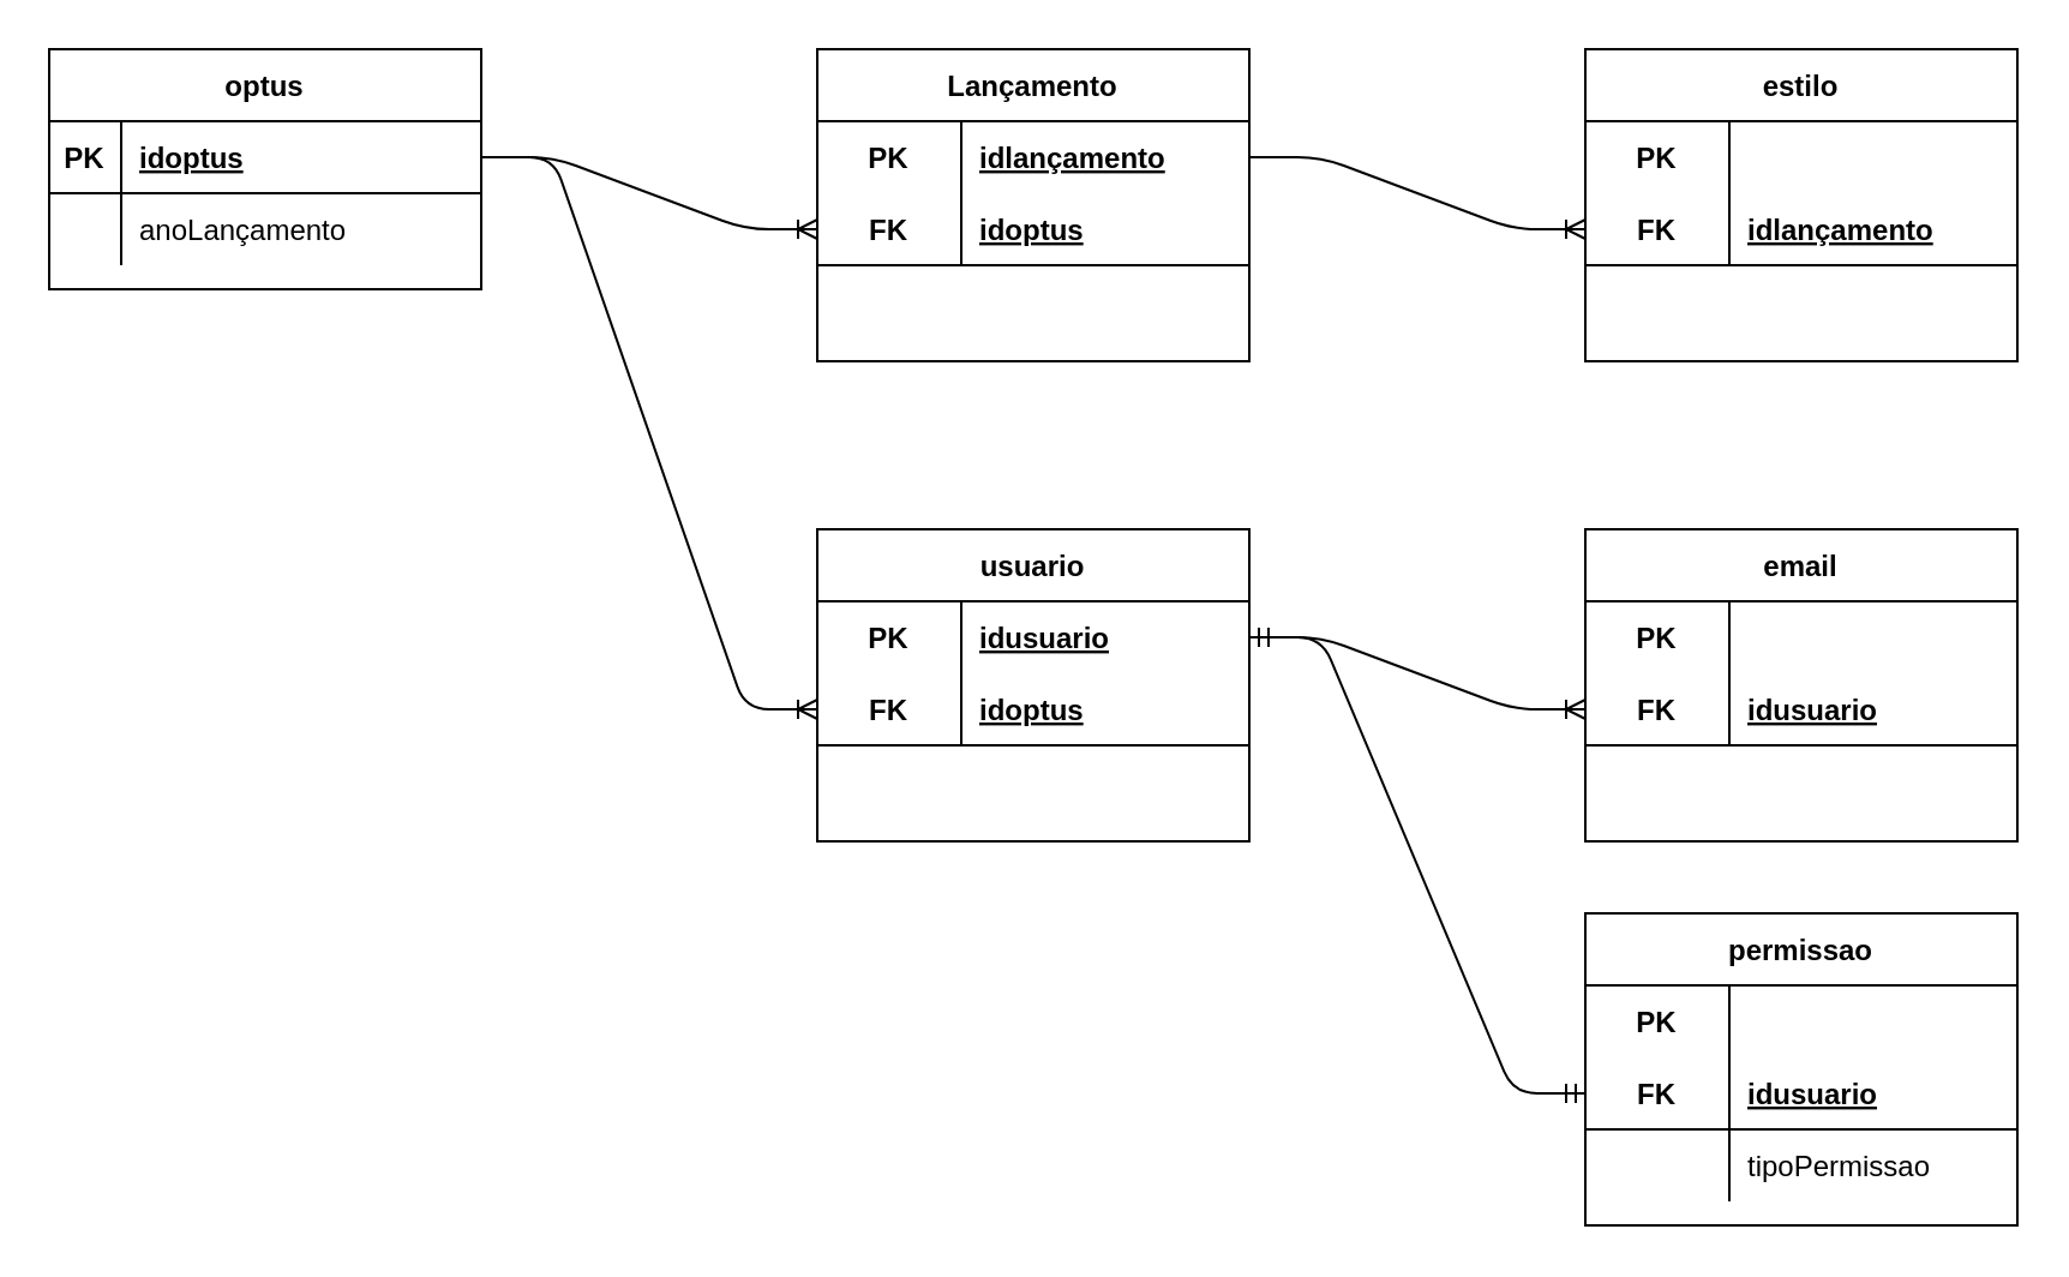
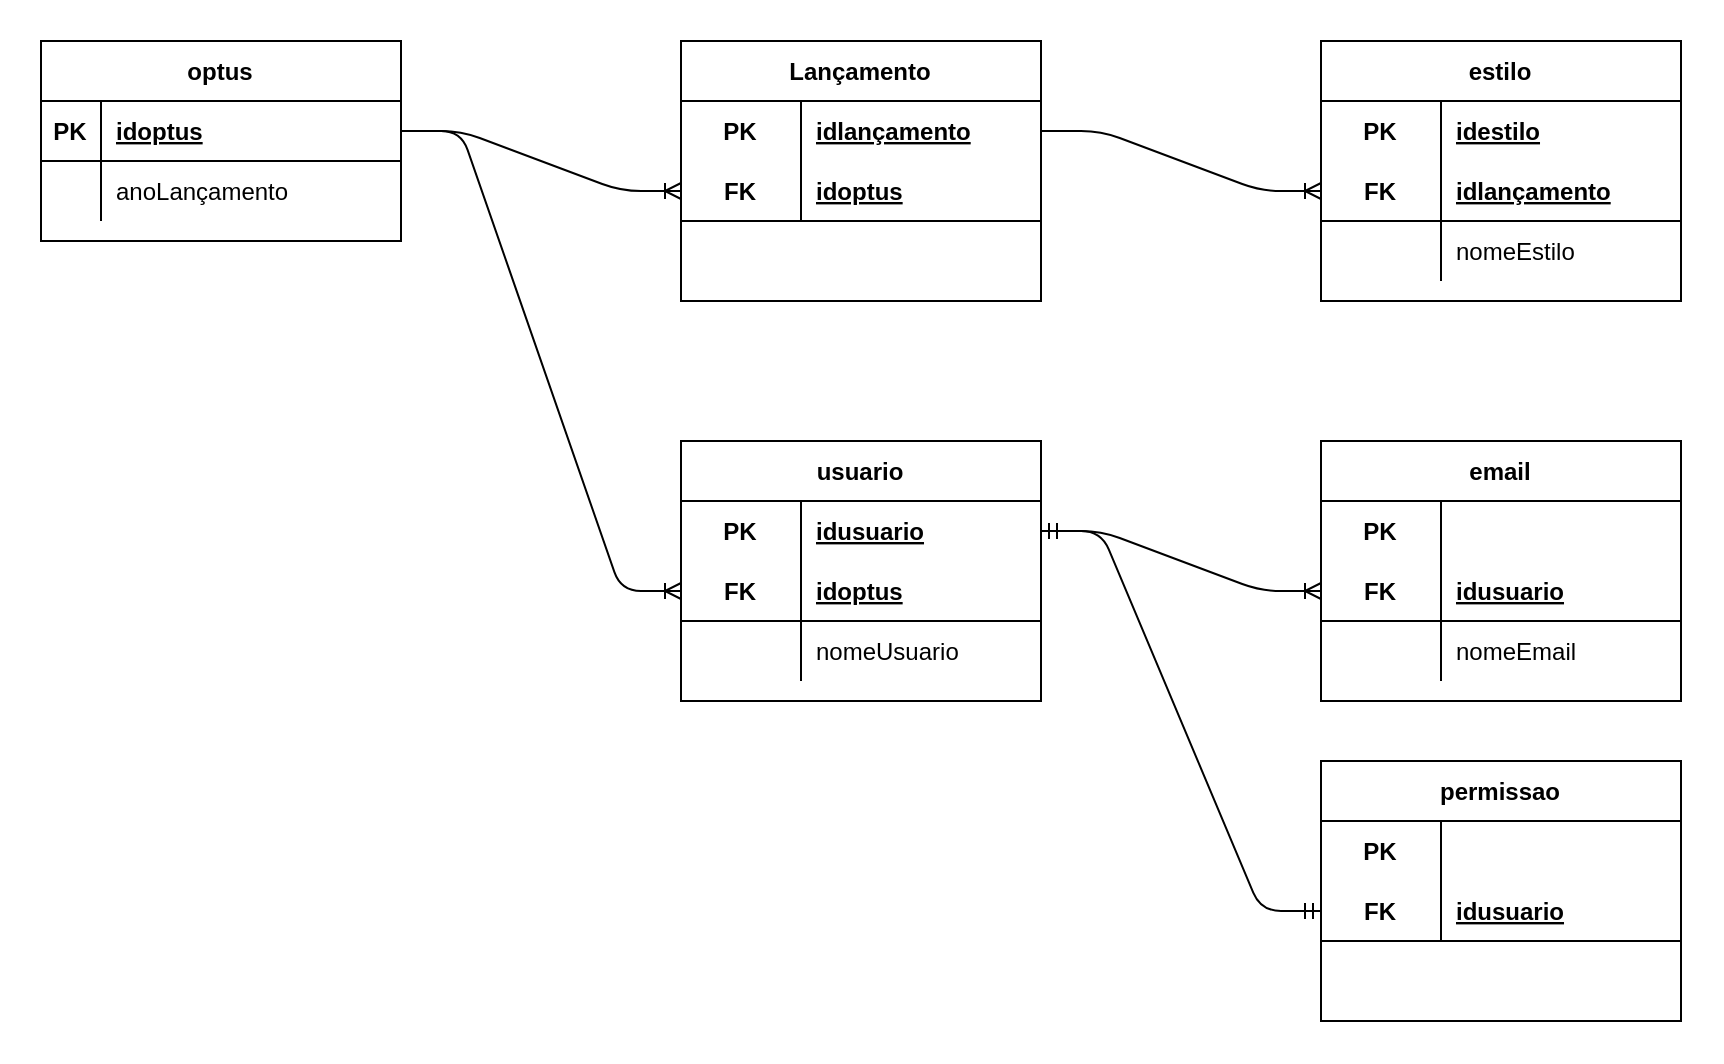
  <mxCell id="0" />
  <mxCell id="1" parent="0" />
  <mxCell id="2" value="optus" style="shape=table;startSize=30;container=1;collapsible=1;childLayout=tableLayout;fixedRows=1;rowLines=0;fontStyle=1;align=center;resizeLast=1;" vertex="1" parent="1"><mxGeometry x="20" y="20" width="180" height="100" as="geometry" /></mxCell>
  <mxCell id="3" value="" style="shape=partialRectangle;collapsible=0;dropTarget=0;pointerEvents=0;fillColor=none;top=0;left=0;bottom=1;right=0;points=[[0,0.5],[1,0.5]];portConstraint=eastwest;" vertex="1" parent="2"><mxGeometry y="30" width="180" height="30" as="geometry" /></mxCell>
  <mxCell id="4" value="PK" style="shape=partialRectangle;connectable=0;fillColor=none;top=0;left=0;bottom=0;right=0;fontStyle=1;overflow=hidden;" vertex="1" parent="3"><mxGeometry width="30" height="30" as="geometry" /></mxCell>
  <mxCell id="5" value="idoptus" style="shape=partialRectangle;connectable=0;fillColor=none;top=0;left=0;bottom=0;right=0;align=left;spacingLeft=6;fontStyle=5;overflow=hidden;" vertex="1" parent="3"><mxGeometry x="30" width="150" height="30" as="geometry" /></mxCell>
  <mxCell id="6" value="" style="shape=partialRectangle;collapsible=0;dropTarget=0;pointerEvents=0;fillColor=none;top=0;left=0;bottom=0;right=0;points=[[0,0.5],[1,0.5]];portConstraint=eastwest;" vertex="1" parent="2"><mxGeometry y="60" width="180" height="30" as="geometry" /></mxCell>
  <mxCell id="7" value="" style="shape=partialRectangle;connectable=0;fillColor=none;top=0;left=0;bottom=0;right=0;editable=1;overflow=hidden;" vertex="1" parent="6"><mxGeometry width="30" height="30" as="geometry" /></mxCell>
  <mxCell id="8" value="anoLançamento" style="shape=partialRectangle;connectable=0;fillColor=none;top=0;left=0;bottom=0;right=0;align=left;spacingLeft=6;overflow=hidden;" vertex="1" parent="6"><mxGeometry x="30" width="150" height="30" as="geometry" /></mxCell>
  <mxCell id="9" value="Lançamento" style="shape=table;startSize=30;container=1;collapsible=1;childLayout=tableLayout;fixedRows=1;rowLines=0;fontStyle=1;align=center;resizeLast=1;" vertex="1" parent="1"><mxGeometry x="340" y="20" width="180" height="130" as="geometry" /></mxCell>
  <mxCell id="10" value="" style="shape=partialRectangle;collapsible=0;dropTarget=0;pointerEvents=0;fillColor=none;top=0;left=0;bottom=0;right=0;points=[[0,0.5],[1,0.5]];portConstraint=eastwest;" vertex="1" parent="9"><mxGeometry y="30" width="180" height="30" as="geometry" /></mxCell>
  <mxCell id="11" value="PK" style="shape=partialRectangle;connectable=0;fillColor=none;top=0;left=0;bottom=0;right=0;fontStyle=1;overflow=hidden;" vertex="1" parent="10"><mxGeometry width="60" height="30" as="geometry" /></mxCell>
  <mxCell id="12" value="idlançamento" style="shape=partialRectangle;connectable=0;fillColor=none;top=0;left=0;bottom=0;right=0;align=left;spacingLeft=6;fontStyle=5;overflow=hidden;" vertex="1" parent="10"><mxGeometry x="60" width="120" height="30" as="geometry" /></mxCell>
  <mxCell id="13" value="" style="shape=partialRectangle;collapsible=0;dropTarget=0;pointerEvents=0;fillColor=none;top=0;left=0;bottom=1;right=0;points=[[0,0.5],[1,0.5]];portConstraint=eastwest;" vertex="1" parent="9"><mxGeometry y="60" width="180" height="30" as="geometry" /></mxCell>
  <mxCell id="14" value="FK" style="shape=partialRectangle;connectable=0;fillColor=none;top=0;left=0;bottom=0;right=0;fontStyle=1;overflow=hidden;" vertex="1" parent="13"><mxGeometry width="60" height="30" as="geometry" /></mxCell>
  <mxCell id="15" value="idoptus" style="shape=partialRectangle;connectable=0;fillColor=none;top=0;left=0;bottom=0;right=0;align=left;spacingLeft=6;fontStyle=5;overflow=hidden;" vertex="1" parent="13"><mxGeometry x="60" width="120" height="30" as="geometry" /></mxCell>
  <mxCell id="16" value="" style="shape=partialRectangle;collapsible=0;dropTarget=0;pointerEvents=0;fillColor=none;top=0;left=0;bottom=0;right=0;points=[[0,0.5],[1,0.5]];portConstraint=eastwest;" vertex="1" parent="9"><mxGeometry y="90" width="180" height="30" as="geometry" /></mxCell>
  <mxCell id="17" value="" style="shape=partialRectangle;connectable=0;fillColor=none;top=0;left=0;bottom=0;right=0;editable=1;overflow=hidden;" vertex="1" parent="16"><mxGeometry width="60" height="30" as="geometry" /></mxCell>
  <mxCell id="18" value="" style="edgeStyle=entityRelationEdgeStyle;fontSize=12;html=1;endArrow=ERoneToMany;" edge="1" parent="1" source="3" target="13"><mxGeometry width="100" height="100" relative="1" as="geometry"><mxPoint x="210" y="160" as="sourcePoint" /><mxPoint x="310" y="60" as="targetPoint" /></mxGeometry></mxCell>
  <mxCell id="19" value="estilo" style="shape=table;startSize=30;container=1;collapsible=1;childLayout=tableLayout;fixedRows=1;rowLines=0;fontStyle=1;align=center;resizeLast=1;" vertex="1" parent="1"><mxGeometry x="660" y="20" width="180" height="130" as="geometry" /></mxCell>
  <mxCell id="20" value="" style="shape=partialRectangle;collapsible=0;dropTarget=0;pointerEvents=0;fillColor=none;top=0;left=0;bottom=0;right=0;points=[[0,0.5],[1,0.5]];portConstraint=eastwest;" vertex="1" parent="19"><mxGeometry y="30" width="180" height="30" as="geometry" /></mxCell>
  <mxCell id="21" value="PK" style="shape=partialRectangle;connectable=0;fillColor=none;top=0;left=0;bottom=0;right=0;fontStyle=1;overflow=hidden;" vertex="1" parent="20"><mxGeometry width="60" height="30" as="geometry" /></mxCell>
+ <mxCell id="22" value="idestilo" style="shape=partialRectangle;connectable=0;fillColor=none;top=0;left=0;bottom=0;right=0;align=left;spacingLeft=6;fontStyle=5;overflow=hidden;" vertex="1" parent="20"><mxGeometry x="60" width="120" height="30" as="geometry" /></mxCell>
  <mxCell id="23" value="" style="shape=partialRectangle;collapsible=0;dropTarget=0;pointerEvents=0;fillColor=none;top=0;left=0;bottom=1;right=0;points=[[0,0.5],[1,0.5]];portConstraint=eastwest;" vertex="1" parent="19"><mxGeometry y="60" width="180" height="30" as="geometry" /></mxCell>
  <mxCell id="24" value="FK" style="shape=partialRectangle;connectable=0;fillColor=none;top=0;left=0;bottom=0;right=0;fontStyle=1;overflow=hidden;" vertex="1" parent="23"><mxGeometry width="60" height="30" as="geometry" /></mxCell>
  <mxCell id="25" value="idlançamento" style="shape=partialRectangle;connectable=0;fillColor=none;top=0;left=0;bottom=0;right=0;align=left;spacingLeft=6;fontStyle=5;overflow=hidden;" vertex="1" parent="23"><mxGeometry x="60" width="120" height="30" as="geometry" /></mxCell>
  <mxCell id="26" value="" style="shape=partialRectangle;collapsible=0;dropTarget=0;pointerEvents=0;fillColor=none;top=0;left=0;bottom=0;right=0;points=[[0,0.5],[1,0.5]];portConstraint=eastwest;" vertex="1" parent="19"><mxGeometry y="90" width="180" height="30" as="geometry" /></mxCell>
  <mxCell id="27" value="" style="shape=partialRectangle;connectable=0;fillColor=none;top=0;left=0;bottom=0;right=0;editable=1;overflow=hidden;" vertex="1" parent="26"><mxGeometry width="60" height="30" as="geometry" /></mxCell>
+ <mxCell id="28" value="nomeEstilo" style="shape=partialRectangle;connectable=0;fillColor=none;top=0;left=0;bottom=0;right=0;align=left;spacingLeft=6;overflow=hidden;" vertex="1" parent="26"><mxGeometry x="60" width="120" height="30" as="geometry" /></mxCell>
  <mxCell id="29" value="" style="edgeStyle=entityRelationEdgeStyle;fontSize=12;html=1;endArrow=ERoneToMany;" edge="1" parent="1" source="10" target="23"><mxGeometry width="100" height="100" relative="1" as="geometry"><mxPoint x="560" y="90" as="sourcePoint" /><mxPoint x="660" y="-10" as="targetPoint" /></mxGeometry></mxCell>
  <mxCell id="30" value="usuario" style="shape=table;startSize=30;container=1;collapsible=1;childLayout=tableLayout;fixedRows=1;rowLines=0;fontStyle=1;align=center;resizeLast=1;" vertex="1" parent="1"><mxGeometry x="340" y="220" width="180" height="130" as="geometry" /></mxCell>
  <mxCell id="31" value="" style="shape=partialRectangle;collapsible=0;dropTarget=0;pointerEvents=0;fillColor=none;top=0;left=0;bottom=0;right=0;points=[[0,0.5],[1,0.5]];portConstraint=eastwest;" vertex="1" parent="30"><mxGeometry y="30" width="180" height="30" as="geometry" /></mxCell>
  <mxCell id="32" value="PK" style="shape=partialRectangle;connectable=0;fillColor=none;top=0;left=0;bottom=0;right=0;fontStyle=1;overflow=hidden;" vertex="1" parent="31"><mxGeometry width="60" height="30" as="geometry" /></mxCell>
  <mxCell id="33" value="idusuario" style="shape=partialRectangle;connectable=0;fillColor=none;top=0;left=0;bottom=0;right=0;align=left;spacingLeft=6;fontStyle=5;overflow=hidden;" vertex="1" parent="31"><mxGeometry x="60" width="120" height="30" as="geometry" /></mxCell>
  <mxCell id="34" value="" style="shape=partialRectangle;collapsible=0;dropTarget=0;pointerEvents=0;fillColor=none;top=0;left=0;bottom=1;right=0;points=[[0,0.5],[1,0.5]];portConstraint=eastwest;" vertex="1" parent="30"><mxGeometry y="60" width="180" height="30" as="geometry" /></mxCell>
  <mxCell id="35" value="FK" style="shape=partialRectangle;connectable=0;fillColor=none;top=0;left=0;bottom=0;right=0;fontStyle=1;overflow=hidden;" vertex="1" parent="34"><mxGeometry width="60" height="30" as="geometry" /></mxCell>
  <mxCell id="36" value="idoptus" style="shape=partialRectangle;connectable=0;fillColor=none;top=0;left=0;bottom=0;right=0;align=left;spacingLeft=6;fontStyle=5;overflow=hidden;" vertex="1" parent="34"><mxGeometry x="60" width="120" height="30" as="geometry" /></mxCell>
  <mxCell id="37" value="" style="shape=partialRectangle;collapsible=0;dropTarget=0;pointerEvents=0;fillColor=none;top=0;left=0;bottom=0;right=0;points=[[0,0.5],[1,0.5]];portConstraint=eastwest;" vertex="1" parent="30"><mxGeometry y="90" width="180" height="30" as="geometry" /></mxCell>
  <mxCell id="38" value="" style="shape=partialRectangle;connectable=0;fillColor=none;top=0;left=0;bottom=0;right=0;editable=1;overflow=hidden;" vertex="1" parent="37"><mxGeometry width="60" height="30" as="geometry" /></mxCell>
+ <mxCell id="39" value="nomeUsuario" style="shape=partialRectangle;connectable=0;fillColor=none;top=0;left=0;bottom=0;right=0;align=left;spacingLeft=6;overflow=hidden;" vertex="1" parent="37"><mxGeometry x="60" width="120" height="30" as="geometry" /></mxCell>
  <mxCell id="40" value="" style="edgeStyle=entityRelationEdgeStyle;fontSize=12;html=1;endArrow=ERoneToMany;" edge="1" parent="1" source="3" target="34"><mxGeometry width="100" height="100" relative="1" as="geometry"><mxPoint x="200" y="210" as="sourcePoint" /><mxPoint x="300" y="110" as="targetPoint" /></mxGeometry></mxCell>
  <mxCell id="41" value="email" style="shape=table;startSize=30;container=1;collapsible=1;childLayout=tableLayout;fixedRows=1;rowLines=0;fontStyle=1;align=center;resizeLast=1;" vertex="1" parent="1"><mxGeometry x="660" y="220" width="180" height="130" as="geometry" /></mxCell>
  <mxCell id="42" value="" style="shape=partialRectangle;collapsible=0;dropTarget=0;pointerEvents=0;fillColor=none;top=0;left=0;bottom=0;right=0;points=[[0,0.5],[1,0.5]];portConstraint=eastwest;" vertex="1" parent="41"><mxGeometry y="30" width="180" height="30" as="geometry" /></mxCell>
  <mxCell id="43" value="PK" style="shape=partialRectangle;connectable=0;fillColor=none;top=0;left=0;bottom=0;right=0;fontStyle=1;overflow=hidden;" vertex="1" parent="42"><mxGeometry width="60" height="30" as="geometry" /></mxCell>
  <mxCell id="44" value="" style="shape=partialRectangle;collapsible=0;dropTarget=0;pointerEvents=0;fillColor=none;top=0;left=0;bottom=1;right=0;points=[[0,0.5],[1,0.5]];portConstraint=eastwest;" vertex="1" parent="41"><mxGeometry y="60" width="180" height="30" as="geometry" /></mxCell>
  <mxCell id="45" value="FK" style="shape=partialRectangle;connectable=0;fillColor=none;top=0;left=0;bottom=0;right=0;fontStyle=1;overflow=hidden;" vertex="1" parent="44"><mxGeometry width="60" height="30" as="geometry" /></mxCell>
  <mxCell id="46" value="idusuario" style="shape=partialRectangle;connectable=0;fillColor=none;top=0;left=0;bottom=0;right=0;align=left;spacingLeft=6;fontStyle=5;overflow=hidden;" vertex="1" parent="44"><mxGeometry x="60" width="120" height="30" as="geometry" /></mxCell>
  <mxCell id="47" value="" style="shape=partialRectangle;collapsible=0;dropTarget=0;pointerEvents=0;fillColor=none;top=0;left=0;bottom=0;right=0;points=[[0,0.5],[1,0.5]];portConstraint=eastwest;" vertex="1" parent="41"><mxGeometry y="90" width="180" height="30" as="geometry" /></mxCell>
  <mxCell id="48" value="" style="shape=partialRectangle;connectable=0;fillColor=none;top=0;left=0;bottom=0;right=0;editable=1;overflow=hidden;" vertex="1" parent="47"><mxGeometry width="60" height="30" as="geometry" /></mxCell>
+ <mxCell id="49" value="nomeEmail" style="shape=partialRectangle;connectable=0;fillColor=none;top=0;left=0;bottom=0;right=0;align=left;spacingLeft=6;overflow=hidden;" vertex="1" parent="47"><mxGeometry x="60" width="120" height="30" as="geometry" /></mxCell>
  <mxCell id="50" value="" style="edgeStyle=entityRelationEdgeStyle;fontSize=12;html=1;endArrow=ERoneToMany;" edge="1" parent="1" source="31" target="44"><mxGeometry width="100" height="100" relative="1" as="geometry"><mxPoint x="530" y="270" as="sourcePoint" /><mxPoint x="630" y="170" as="targetPoint" /></mxGeometry></mxCell>
  <mxCell id="51" value="permissao" style="shape=table;startSize=30;container=1;collapsible=1;childLayout=tableLayout;fixedRows=1;rowLines=0;fontStyle=1;align=center;resizeLast=1;" vertex="1" parent="1"><mxGeometry x="660" y="380" width="180" height="130" as="geometry" /></mxCell>
  <mxCell id="52" value="" style="shape=partialRectangle;collapsible=0;dropTarget=0;pointerEvents=0;fillColor=none;top=0;left=0;bottom=0;right=0;points=[[0,0.5],[1,0.5]];portConstraint=eastwest;" vertex="1" parent="51"><mxGeometry y="30" width="180" height="30" as="geometry" /></mxCell>
  <mxCell id="53" value="PK" style="shape=partialRectangle;connectable=0;fillColor=none;top=0;left=0;bottom=0;right=0;fontStyle=1;overflow=hidden;" vertex="1" parent="52"><mxGeometry width="60" height="30" as="geometry" /></mxCell>
  <mxCell id="54" value="" style="shape=partialRectangle;collapsible=0;dropTarget=0;pointerEvents=0;fillColor=none;top=0;left=0;bottom=1;right=0;points=[[0,0.5],[1,0.5]];portConstraint=eastwest;" vertex="1" parent="51"><mxGeometry y="60" width="180" height="30" as="geometry" /></mxCell>
  <mxCell id="55" value="FK" style="shape=partialRectangle;connectable=0;fillColor=none;top=0;left=0;bottom=0;right=0;fontStyle=1;overflow=hidden;" vertex="1" parent="54"><mxGeometry width="60" height="30" as="geometry" /></mxCell>
  <mxCell id="56" value="idusuario" style="shape=partialRectangle;connectable=0;fillColor=none;top=0;left=0;bottom=0;right=0;align=left;spacingLeft=6;fontStyle=5;overflow=hidden;" vertex="1" parent="54"><mxGeometry x="60" width="120" height="30" as="geometry" /></mxCell>
  <mxCell id="57" value="" style="shape=partialRectangle;collapsible=0;dropTarget=0;pointerEvents=0;fillColor=none;top=0;left=0;bottom=0;right=0;points=[[0,0.5],[1,0.5]];portConstraint=eastwest;" vertex="1" parent="51"><mxGeometry y="90" width="180" height="30" as="geometry" /></mxCell>
  <mxCell id="58" value="" style="shape=partialRectangle;connectable=0;fillColor=none;top=0;left=0;bottom=0;right=0;editable=1;overflow=hidden;" vertex="1" parent="57"><mxGeometry width="60" height="30" as="geometry" /></mxCell>
- <mxCell id="59" value="tipoPermissao" style="shape=partialRectangle;connectable=0;fillColor=none;top=0;left=0;bottom=0;right=0;align=left;spacingLeft=6;overflow=hidden;" vertex="1" parent="57"><mxGeometry x="60" width="120" height="30" as="geometry" /></mxCell>
  <mxCell id="60" value="" style="edgeStyle=entityRelationEdgeStyle;fontSize=12;html=1;endArrow=ERmandOne;startArrow=ERmandOne;" edge="1" parent="1" source="31" target="54"><mxGeometry width="100" height="100" relative="1" as="geometry"><mxPoint x="540" y="460" as="sourcePoint" /><mxPoint x="640" y="360" as="targetPoint" /></mxGeometry></mxCell>
